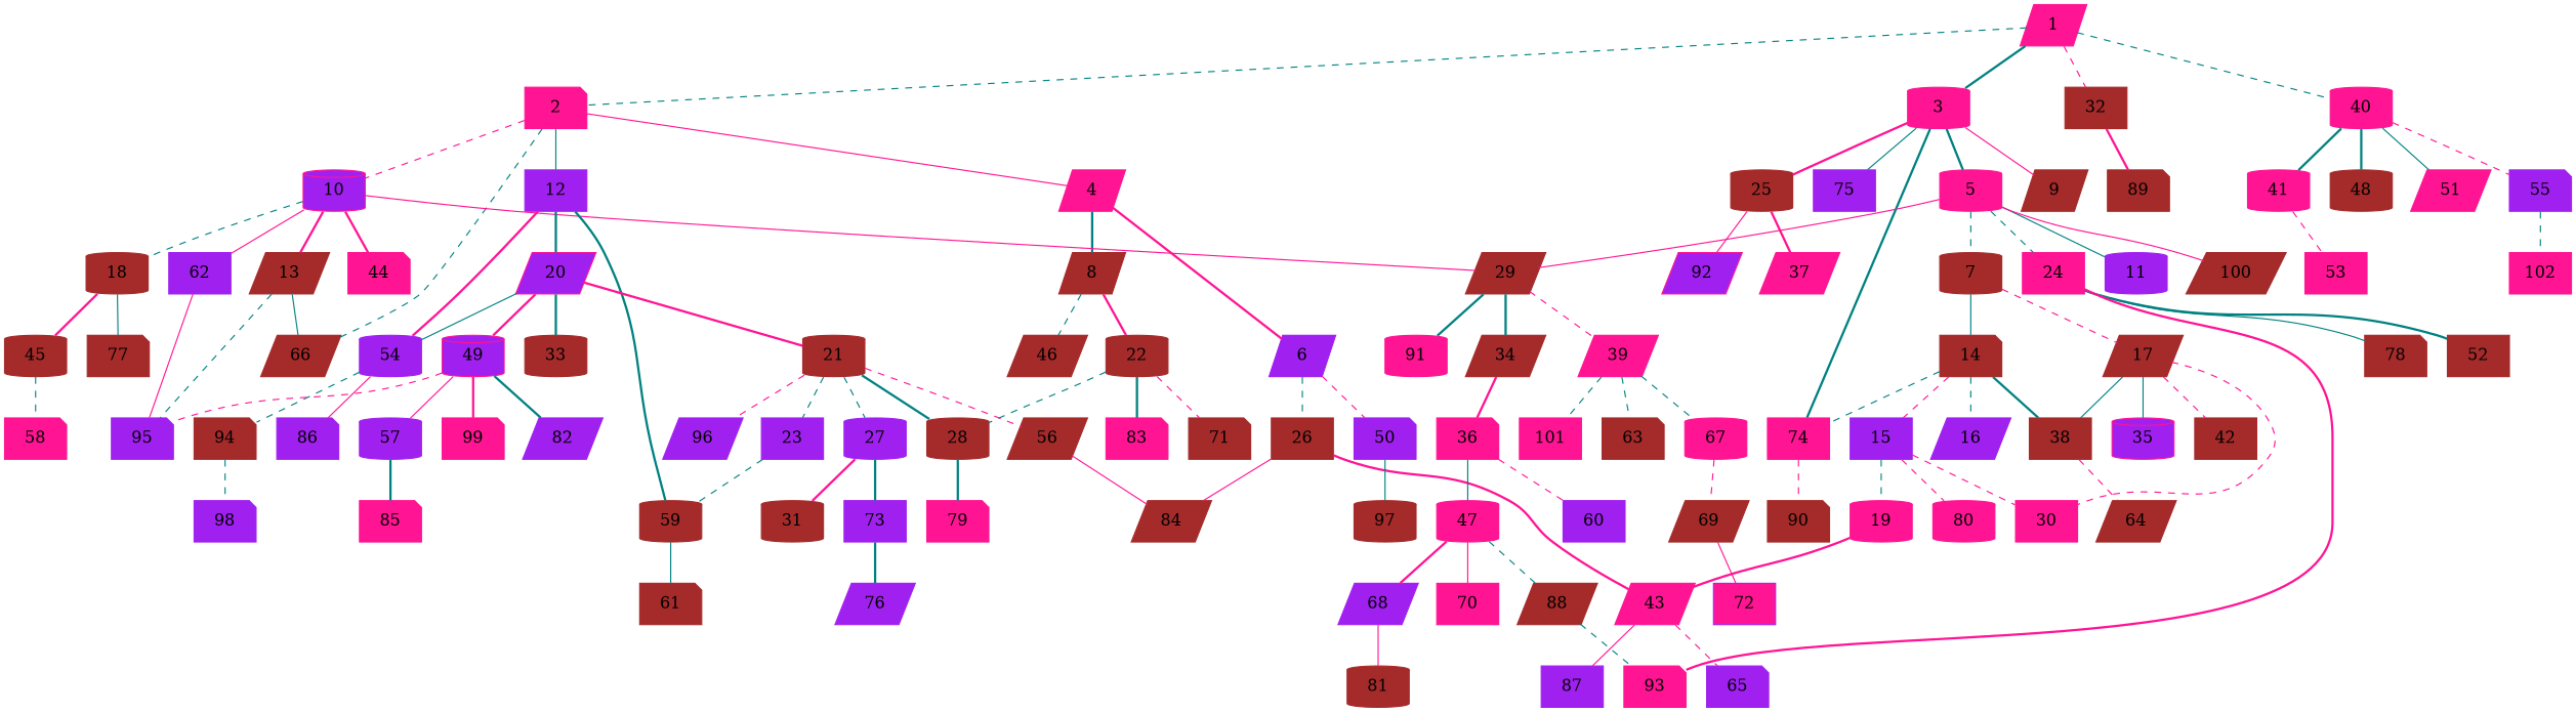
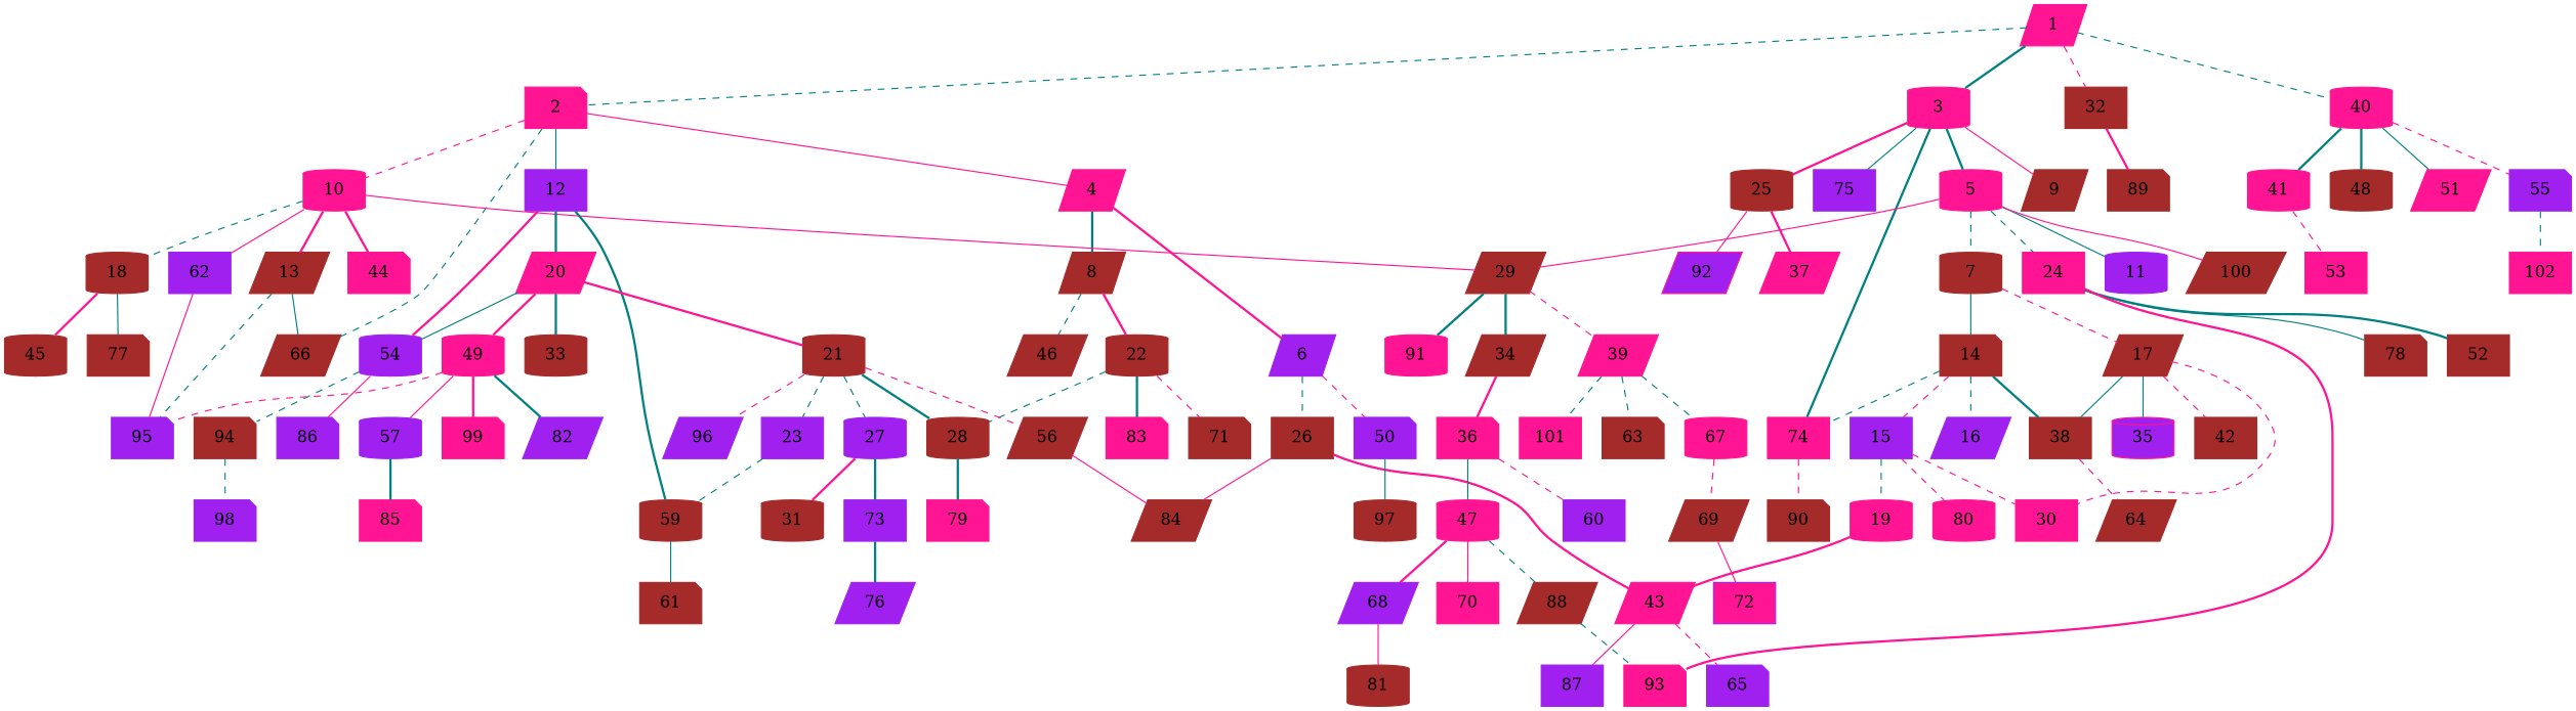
  graph {
    node [color=brown shape=cylinder style=filled]
    edge [color=teal style=dashed]
    1 [color=deeppink shape=parallelogram]
    2 [color=deeppink shape=note]
    3 [color=deeppink]
    32 [shape=box]
    40 [color=deeppink]
    4 [color=deeppink shape=parallelogram]
-   10 [color=deeppink fillcolor=purple]
+   10 [color=deeppink]
    12 [color=purple shape=box]
    66 [shape=parallelogram]
    5 [color=deeppink]
    9 [shape=parallelogram]
    25
    74 [color=deeppink shape=box]
    75 [color=purple shape=box]
    89 [shape=note]
    41 [color=deeppink]
    48
    51 [color=deeppink shape=parallelogram]
    55 [color=purple shape=note]
    6 [color=purple shape=parallelogram]
    8 [shape=parallelogram]
    29 [shape=parallelogram]
    13 [shape=parallelogram]
    18
    44 [color=deeppink shape=note]
    62 [color=purple shape=box]
-   20 [color=deeppink shape=parallelogram fillcolor=purple]
+   20 [color=deeppink shape=parallelogram]
    54 [color=purple]
    59
    7
    11 [color=purple]
    24 [color=deeppink shape=box]
    100 [shape=parallelogram]
    37 [color=deeppink shape=parallelogram]
    92 [color=deeppink fillcolor=purple shape=parallelogram]
    90 [shape=note]
    26 [shape=box]
    50 [color=purple shape=note]
    22
    46 [shape=parallelogram]
    14 [shape=note]
    17 [shape=parallelogram]
    52 [shape=box]
    78 [shape=note]
    93 [color=deeppink shape=note]
    34 [shape=parallelogram]
    39 [color=deeppink shape=parallelogram]
    91 [color=deeppink]
    43 [color=deeppink shape=parallelogram]
    84 [shape=parallelogram]
    97
    15 [color=purple shape=box]
    16 [color=purple shape=parallelogram]
    38 [shape=box]
    30 [color=deeppink shape=box]
    35 [color=deeppink fillcolor=purple]
    42 [shape=box]
    28
    71 [shape=note]
    83 [color=deeppink shape=note]
    95 [color=purple shape=note]
    45
    77 [shape=note]
    21
    33
-   49 [color=deeppink fillcolor=purple]
+   49 [color=deeppink]
    86 [color=purple shape=note]
    94 [shape=note]
    61 [shape=note]
    19 [color=deeppink]
    80 [color=deeppink]
    64 [shape=parallelogram]
-   58 [color=deeppink shape=note]
    65 [color=purple shape=note]
    87 [color=purple shape=box]
    23 [color=purple shape=box]
    27 [color=purple]
    56 [shape=parallelogram]
    96 [color=purple shape=parallelogram]
    57 [color=purple]
    82 [color=purple shape=parallelogram]
    99 [color=deeppink shape=note]
    31
    73 [color=purple shape=box]
    79 [color=deeppink shape=note]
    76 [color=purple shape=parallelogram]
    36 [color=deeppink shape=note]
    63 [shape=note]
    67 [color=deeppink]
    101 [color=deeppink shape=box]
    47 [color=deeppink]
    60 [color=purple shape=box]
    68 [color=purple shape=parallelogram]
    70 [color=deeppink shape=box]
    88 [shape=parallelogram]
    69 [shape=parallelogram]
    53 [color=deeppink shape=box]
    102 [color=deeppink shape=box]
    81
    85 [color=deeppink shape=note]
    98 [color=purple shape=note]
    72 [color=purple fillcolor=deeppink shape=box]
    1 -- 2
    1 -- 3 [style=bold]
    1 -- 32 [color=deeppink]
    1 -- 40
    2 -- 4 [color=deeppink style=solid]
    2 -- 10 [color=deeppink]
    2 -- 12 [style=solid]
    2 -- 66
    3 -- 5 [style=bold]
    3 -- 9 [color=deeppink style=solid]
    3 -- 25 [color=deeppink style=bold]
    3 -- 74 [style=bold]
    3 -- 75 [style=solid]
    32 -- 89 [color=deeppink style=bold]
    40 -- 41 [style=bold]
    40 -- 48 [style=bold]
    40 -- 51 [style=solid]
    40 -- 55 [color=deeppink]
    4 -- 6 [color=deeppink style=bold]
    4 -- 8 [style=bold]
    10 -- 29 [color=deeppink style=solid]
    10 -- 13 [color=deeppink style=bold]
    10 -- 18
    10 -- 44 [color=deeppink style=bold]
    10 -- 62 [color=deeppink style=solid]
    12 -- 20 [style=bold]
    12 -- 54 [color=deeppink style=bold]
    12 -- 59 [style=bold]
    5 -- 29 [color=deeppink style=solid]
    5 -- 7
    5 -- 11 [style=solid]
    5 -- 24
    5 -- 100 [color=deeppink style=solid]
    25 -- 37 [color=deeppink style=bold]
    25 -- 92 [color=deeppink style=solid]
    74 -- 90 [color=deeppink]
    41 -- 53 [color=deeppink]
    55 -- 102
    6 -- 26
    6 -- 50 [color=deeppink]
    8 -- 22 [color=deeppink style=bold]
    8 -- 46
    29 -- 34 [style=bold]
    29 -- 39 [color=deeppink]
    29 -- 91 [style=bold]
    13 -- 66 [style=solid]
    13 -- 95
    18 -- 45 [color=deeppink style=bold]
    18 -- 77 [style=solid]
    62 -- 95 [color=deeppink style=solid]
    20 -- 54 [style=solid]
    20 -- 21 [color=deeppink style=bold]
    20 -- 33 [style=bold]
    20 -- 49 [color=deeppink style=bold]
    54 -- 86 [color=deeppink style=solid]
    54 -- 94
    59 -- 61 [style=solid]
    7 -- 14 [style=solid]
    7 -- 17 [color=deeppink]
    24 -- 52 [style=bold]
    24 -- 78 [style=solid]
    24 -- 93 [color=deeppink style=bold]
    26 -- 43 [color=deeppink style=bold]
    26 -- 84 [color=deeppink style=solid]
    50 -- 97 [style=solid]
    22 -- 28
    22 -- 71 [color=deeppink]
    22 -- 83 [style=bold]
    14 -- 74
    14 -- 15 [color=deeppink]
    14 -- 16
    14 -- 38 [style=bold]
    17 -- 38 [style=solid]
    17 -- 30 [color=deeppink]
    17 -- 35 [style=solid]
    17 -- 42 [color=deeppink]
    34 -- 36 [color=deeppink style=bold]
    39 -- 63
    39 -- 67
    39 -- 101
    43 -- 65 [color=deeppink]
    43 -- 87 [color=deeppink style=solid]
    15 -- 30 [color=deeppink]
    15 -- 19
    15 -- 80 [color=deeppink]
    38 -- 64 [color=deeppink]
    28 -- 79 [style=bold]
-   45 -- 58
    21 -- 28 [style=bold]
    21 -- 23
    21 -- 27
    21 -- 56 [color=deeppink]
    21 -- 96 [color=deeppink]
    49 -- 95 [color=deeppink]
    49 -- 57 [color=deeppink style=solid]
    49 -- 82 [style=bold]
    49 -- 99 [color=deeppink style=bold]
    94 -- 98
    19 -- 43 [color=deeppink style=bold]
    23 -- 59
    27 -- 31 [color=deeppink style=bold]
    27 -- 73 [style=bold]
    56 -- 84 [color=deeppink style=solid]
    57 -- 85 [style=bold]
    73 -- 76 [style=bold]
    36 -- 47 [style=solid]
    36 -- 60 [color=deeppink]
    67 -- 69 [color=deeppink]
    47 -- 68 [color=deeppink style=bold]
    47 -- 70 [color=deeppink style=solid]
    47 -- 88
    68 -- 81 [color=deeppink style=solid]
    88 -- 93
    69 -- 72 [color=deeppink style=solid]
  }
